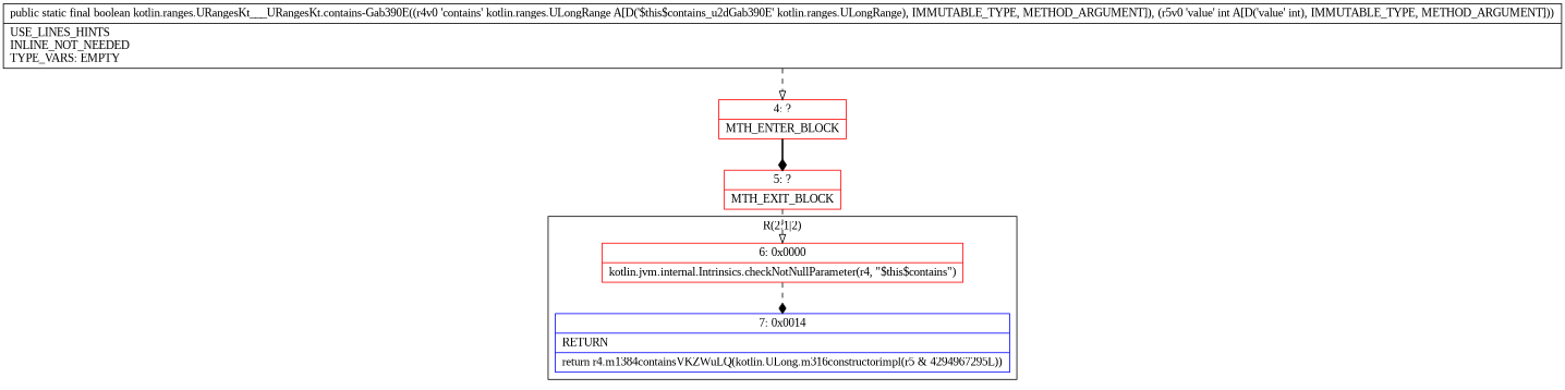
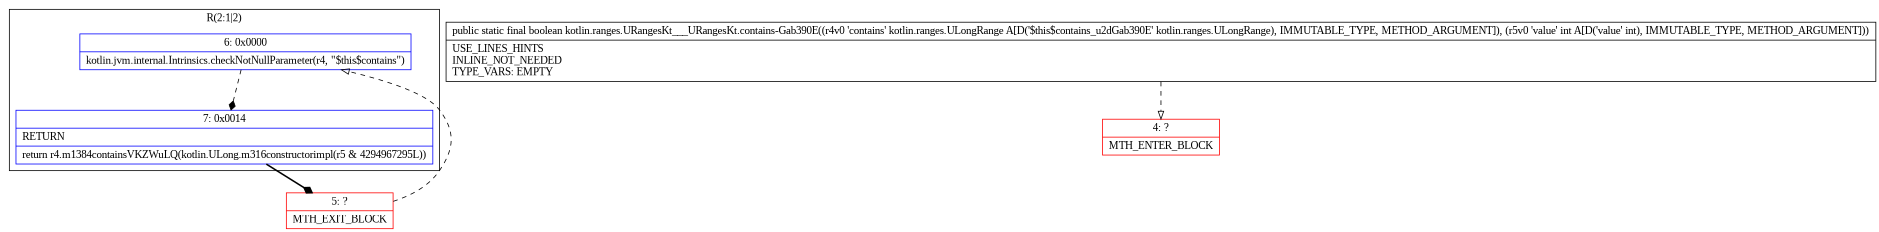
  digraph {
    fontname="Liberation Serif"
    node [color=blue fontname="Liberation Serif" shape=record]
    edge [arrowhead=diamond fontname="Liberation Serif" style=dashed]
-   n1 [color=red label="{6\:\ 0x0000|kotlin.jvm.internal.Intrinsics.checkNotNullParameter(r4, \"$this$contains\")\l}"]
+   n1 [label="{6\:\ 0x0000|kotlin.jvm.internal.Intrinsics.checkNotNullParameter(r4, \"$this$contains\")\l}"]
    n2 [label="{7\:\ 0x0014|RETURN\l|return r4.m1384containsVKZWuLQ(kotlin.ULong.m316constructorimpl(r5 & 4294967295L))\l}"]
    n3 [color=red label="{5\:\ ?|MTH_EXIT_BLOCK\l}"]
    n4 [color=red label="{4\:\ ?|MTH_ENTER_BLOCK\l}"]
    n5 [label="{public static final boolean kotlin.ranges.URangesKt___URangesKt.contains\-Gab390E((r4v0 'contains' kotlin.ranges.ULongRange A[D('$this$contains_u2dGab390E' kotlin.ranges.ULongRange), IMMUTABLE_TYPE, METHOD_ARGUMENT]), (r5v0 'value' int A[D('value' int), IMMUTABLE_TYPE, METHOD_ARGUMENT]))  | USE_LINES_HINTS\lINLINE_NOT_NEEDED\lTYPE_VARS: EMPTY\l}" color=""]
    subgraph cluster_1 {
      label="R(2:1|2)"
      n1
      n2
    }
    n1 -> n2
-   n4 -> n3 [style=bold]
+   n2 -> n3 [style=bold]
    n3 -> n1 [arrowhead=onormal]
    n5 -> n4 [arrowhead=onormal]
  }
